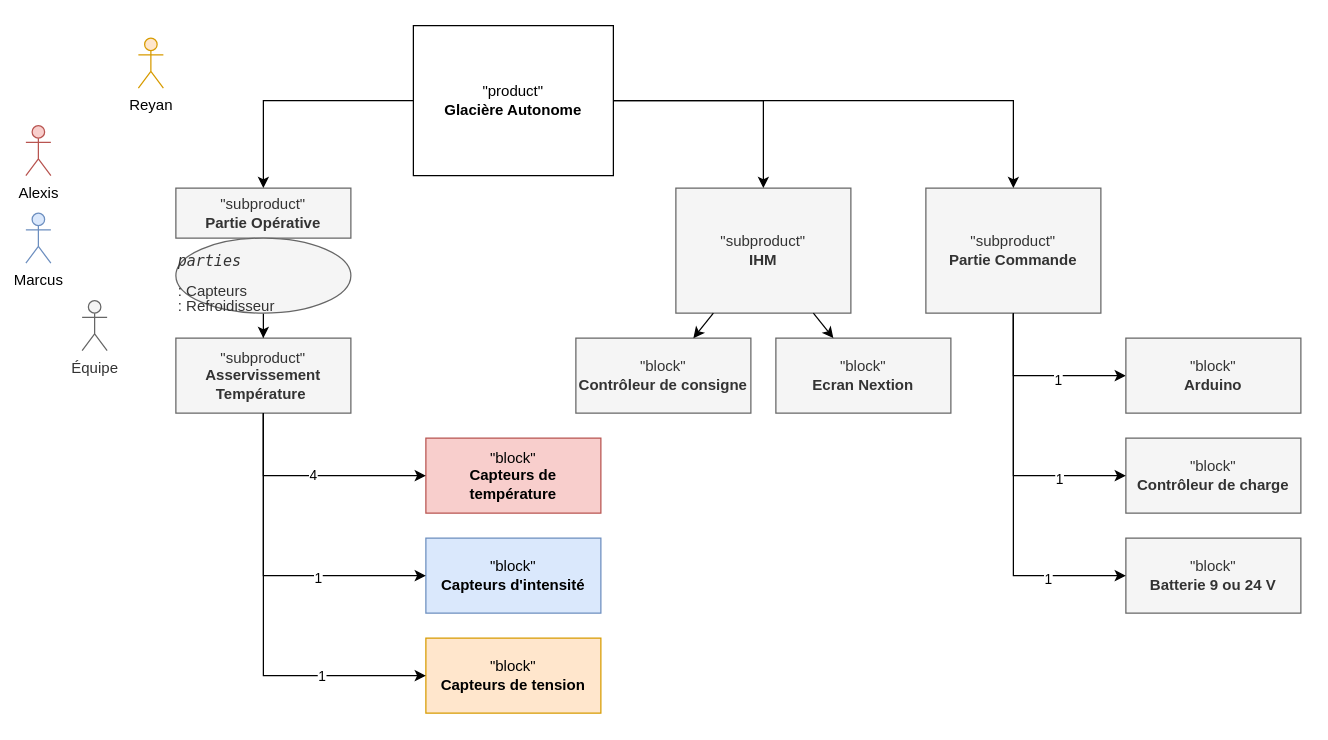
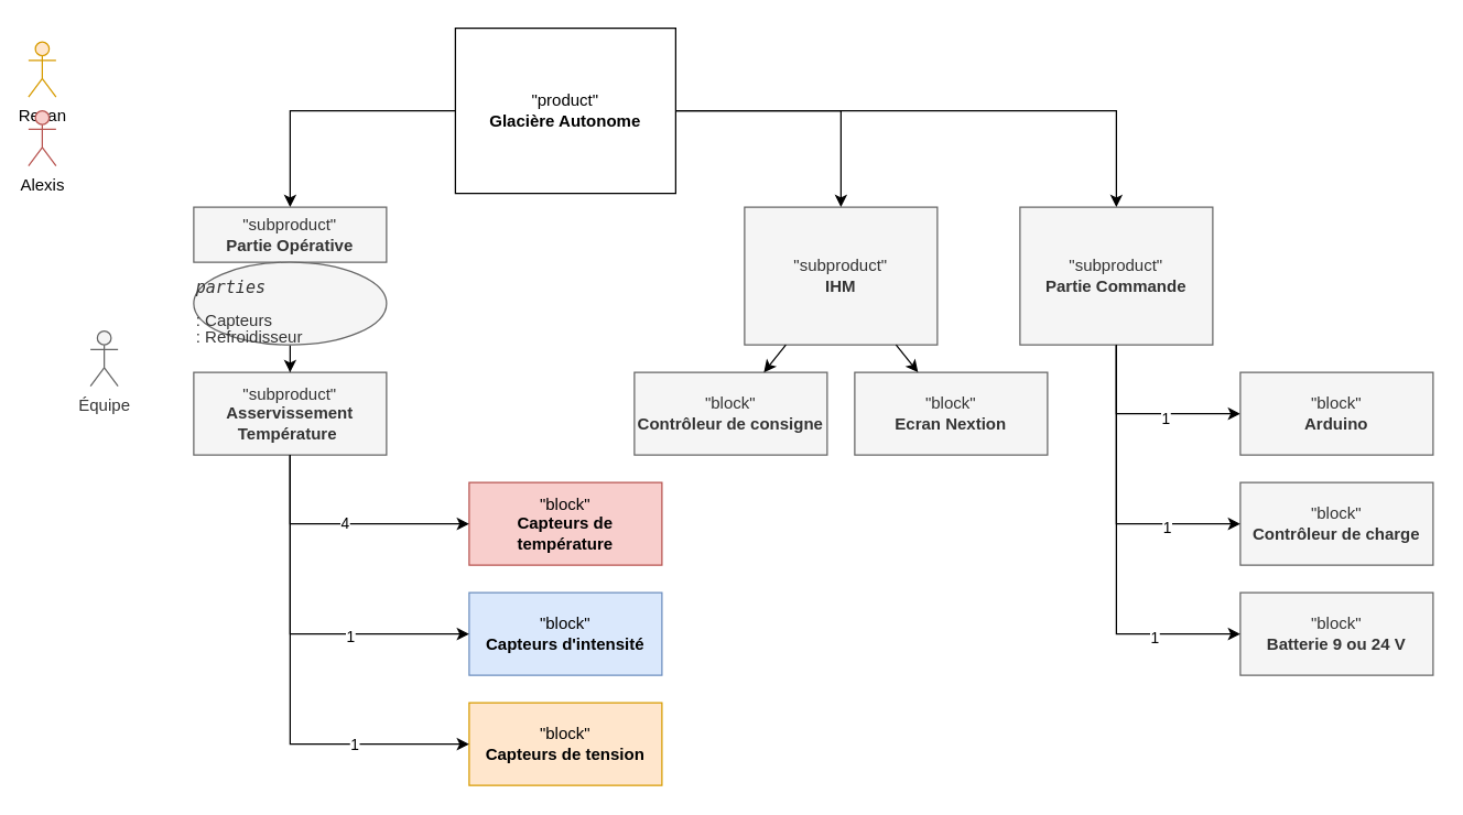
  <mxCell id="0" />
  <mxCell id="1" parent="0" />
  <mxCell id="2" value="&quot;product&quot;&lt;br&gt;&lt;b&gt;Glacière Autonome&lt;/b&gt;" style="rounded=0;whiteSpace=wrap;html=1;" parent="1" vertex="1"><mxGeometry x="330" y="20" width="160" height="120" as="geometry" /></mxCell>
  <mxCell id="3" value="&quot;subproduct&quot;&lt;br&gt;&lt;b&gt;IHM&lt;/b&gt;" style="rounded=0;whiteSpace=wrap;html=1;fillColor=#f5f5f5;fontColor=#333333;strokeColor=#666666;" parent="1" vertex="1"><mxGeometry x="540" y="150" width="140" height="100" as="geometry" /></mxCell>
  <mxCell id="4" value="" style="endArrow=classic;html=1;rounded=0;" parent="1" source="2" target="3" edge="1"><mxGeometry width="50" height="50" relative="1" as="geometry"><mxPoint x="390" y="160" as="sourcePoint" /><mxPoint x="440" y="110" as="targetPoint" /><Array as="points"><mxPoint x="610" y="80" /></Array></mxGeometry></mxCell>
  <mxCell id="5" value="&quot;subproduct&quot;&lt;br&gt;&lt;b&gt;Partie Opérative&lt;/b&gt;" style="rounded=0;whiteSpace=wrap;html=1;fillColor=#f5f5f5;fontColor=#333333;strokeColor=#666666;" parent="1" vertex="1"><mxGeometry x="140" y="150" width="140" height="40" as="geometry" /></mxCell>
  <mxCell id="6" value="" style="edgeStyle=orthogonalEdgeStyle;rounded=0;orthogonalLoop=1;jettySize=auto;html=1;" parent="1" source="7" target="13" edge="1"><mxGeometry relative="1" as="geometry" /></mxCell>
  <mxCell id="7" value="&lt;pre style=&quot;line-height: 100%;&quot;&gt;&lt;span style=&quot;background-color: initial;&quot;&gt;&lt;i style=&quot;&quot;&gt;&lt;font style=&quot;font-size: 12px;&quot;&gt;parties&lt;/font&gt;&lt;/i&gt;&lt;/span&gt;&lt;/pre&gt;&lt;div style=&quot;line-height: 100%;&quot;&gt;&lt;span style=&quot;background-color: initial;&quot;&gt;: Capteurs&lt;/span&gt;&lt;/div&gt;&lt;div style=&quot;line-height: 100%;&quot;&gt;&lt;span style=&quot;background-color: initial;&quot;&gt;: Refroidisseur&lt;/span&gt;&lt;/div&gt;" style="ellipse;whiteSpace=wrap;html=1;align=left;fillColor=#f5f5f5;fontColor=#333333;strokeColor=#666666;" parent="1" vertex="1"><mxGeometry x="140" y="190" width="140" height="60" as="geometry" /></mxCell>
  <mxCell id="8" value="" style="endArrow=classic;html=1;rounded=0;" parent="1" source="2" target="5" edge="1"><mxGeometry width="50" height="50" relative="1" as="geometry"><mxPoint x="360" y="200" as="sourcePoint" /><mxPoint x="410" y="150" as="targetPoint" /><Array as="points"><mxPoint x="210" y="80" /></Array></mxGeometry></mxCell>
  <mxCell id="9" value="" style="edgeStyle=orthogonalEdgeStyle;rounded=0;orthogonalLoop=1;jettySize=auto;html=1;" parent="1" source="11" target="19" edge="1"><mxGeometry relative="1" as="geometry"><Array as="points"><mxPoint x="810" y="300" /></Array></mxGeometry></mxCell>
  <mxCell id="10" value="1" style="edgeLabel;html=1;align=center;verticalAlign=middle;resizable=0;points=[];" parent="9" vertex="1" connectable="0"><mxGeometry x="0.214" y="-3" relative="1" as="geometry"><mxPoint as="offset" /></mxGeometry></mxCell>
  <mxCell id="11" value="&quot;subproduct&quot;&lt;br&gt;&lt;b&gt;Partie Commande&lt;/b&gt;" style="rounded=0;whiteSpace=wrap;html=1;fillColor=#f5f5f5;fontColor=#333333;strokeColor=#666666;" parent="1" vertex="1"><mxGeometry x="740" y="150" width="140" height="100" as="geometry" /></mxCell>
  <mxCell id="12" value="" style="endArrow=classic;html=1;rounded=0;" parent="1" source="2" target="11" edge="1"><mxGeometry width="50" height="50" relative="1" as="geometry"><mxPoint x="780" y="110" as="sourcePoint" /><mxPoint x="830" y="60" as="targetPoint" /><Array as="points"><mxPoint x="810" y="80" /></Array></mxGeometry></mxCell>
  <mxCell id="13" value="&quot;subproduct&quot;&lt;br&gt;&lt;b&gt;Asservissement Température&lt;/b&gt;&amp;nbsp;" style="rounded=0;whiteSpace=wrap;html=1;fillColor=#f5f5f5;strokeColor=#666666;fontColor=#333333;" parent="1" vertex="1"><mxGeometry x="140" y="270" width="140" height="60" as="geometry" /></mxCell>
  <mxCell id="14" value="&quot;block&quot;&lt;br&gt;&lt;b&gt;Capteurs de température&lt;/b&gt;" style="rounded=0;whiteSpace=wrap;html=1;fillColor=#f8cecc;strokeColor=#b85450;" parent="1" vertex="1"><mxGeometry x="340" y="350" width="140" height="60" as="geometry" /></mxCell>
  <mxCell id="15" value="&quot;block&quot;&lt;br&gt;&lt;b&gt;Capteurs d'intensité&lt;/b&gt;" style="rounded=0;whiteSpace=wrap;html=1;fillColor=#dae8fc;strokeColor=#6c8ebf;" parent="1" vertex="1"><mxGeometry x="340" y="430" width="140" height="60" as="geometry" /></mxCell>
  <mxCell id="16" value="4" style="endArrow=classic;html=1;rounded=0;" parent="1" source="13" target="14" edge="1"><mxGeometry width="50" height="50" relative="1" as="geometry"><mxPoint x="280" y="370" as="sourcePoint" /><mxPoint x="330" y="320" as="targetPoint" /><Array as="points"><mxPoint x="210" y="380" /></Array></mxGeometry></mxCell>
  <mxCell id="17" value="" style="endArrow=classic;html=1;rounded=0;" parent="1" source="13" target="15" edge="1"><mxGeometry width="50" height="50" relative="1" as="geometry"><mxPoint x="280" y="370" as="sourcePoint" /><mxPoint x="330" y="320" as="targetPoint" /><Array as="points"><mxPoint x="210" y="460" /></Array></mxGeometry></mxCell>
  <mxCell id="18" value="1" style="edgeLabel;html=1;align=center;verticalAlign=middle;resizable=0;points=[];" parent="17" vertex="1" connectable="0"><mxGeometry x="0.328" y="-2" relative="1" as="geometry"><mxPoint y="-1" as="offset" /></mxGeometry></mxCell>
  <mxCell id="19" value="&quot;block&quot;&lt;br&gt;&lt;b&gt;Arduino&lt;/b&gt;" style="rounded=0;whiteSpace=wrap;html=1;fillColor=#f5f5f5;fontColor=#333333;strokeColor=#666666;" parent="1" vertex="1"><mxGeometry x="900" y="270" width="140" height="60" as="geometry" /></mxCell>
  <mxCell id="20" value="&quot;block&quot;&lt;br&gt;&lt;b&gt;Contrôleur&amp;nbsp;de charge&lt;/b&gt;" style="rounded=0;whiteSpace=wrap;html=1;fillColor=#f5f5f5;strokeColor=#666666;fontColor=#333333;" parent="1" vertex="1"><mxGeometry x="900" y="350" width="140" height="60" as="geometry" /></mxCell>
  <mxCell id="21" value="" style="endArrow=classic;html=1;rounded=0;" parent="1" source="11" target="20" edge="1"><mxGeometry width="50" height="50" relative="1" as="geometry"><mxPoint x="800" y="350" as="sourcePoint" /><mxPoint x="850" y="300" as="targetPoint" /><Array as="points"><mxPoint x="810" y="380" /></Array></mxGeometry></mxCell>
  <mxCell id="22" value="1" style="edgeLabel;html=1;align=center;verticalAlign=middle;resizable=0;points=[];" parent="21" vertex="1" connectable="0"><mxGeometry x="0.51" y="-2" relative="1" as="geometry"><mxPoint as="offset" /></mxGeometry></mxCell>
  <mxCell id="23" value="&quot;block&quot;&lt;br&gt;&lt;b&gt;Batterie 9 ou 24 V&lt;/b&gt;" style="rounded=0;whiteSpace=wrap;html=1;fillColor=#f5f5f5;strokeColor=#666666;fontColor=#333333;" parent="1" vertex="1"><mxGeometry x="900" y="430" width="140" height="60" as="geometry" /></mxCell>
  <mxCell id="24" value="" style="endArrow=classic;html=1;rounded=0;" parent="1" source="11" target="23" edge="1"><mxGeometry width="50" height="50" relative="1" as="geometry"><mxPoint x="830" y="400" as="sourcePoint" /><mxPoint x="880" y="350" as="targetPoint" /><Array as="points"><mxPoint x="810" y="460" /></Array></mxGeometry></mxCell>
  <mxCell id="25" value="1" style="edgeLabel;html=1;align=center;verticalAlign=middle;resizable=0;points=[];" parent="24" vertex="1" connectable="0"><mxGeometry x="0.583" y="-2" relative="1" as="geometry"><mxPoint as="offset" /></mxGeometry></mxCell>
  <mxCell id="26" value="&quot;block&quot;&lt;br&gt;&lt;b&gt;Ecran Nextion&lt;/b&gt;" style="rounded=0;whiteSpace=wrap;html=1;fillColor=#f5f5f5;fontColor=#333333;strokeColor=#666666;" parent="1" vertex="1"><mxGeometry x="620" y="270" width="140" height="60" as="geometry" /></mxCell>
  <mxCell id="27" value="&quot;block&quot;&lt;br&gt;&lt;b&gt;Contrôleur&amp;nbsp;de consigne&lt;/b&gt;" style="rounded=0;whiteSpace=wrap;html=1;fillColor=#f5f5f5;strokeColor=#666666;fontColor=#333333;" parent="1" vertex="1"><mxGeometry x="460" y="270" width="140" height="60" as="geometry" /></mxCell>
  <mxCell id="28" value="" style="endArrow=classic;html=1;rounded=0;" parent="1" source="3" target="27" edge="1"><mxGeometry width="50" height="50" relative="1" as="geometry"><mxPoint x="510" y="340" as="sourcePoint" /><mxPoint x="560" y="290" as="targetPoint" /></mxGeometry></mxCell>
  <mxCell id="29" value="" style="endArrow=classic;html=1;rounded=0;" parent="1" source="3" target="26" edge="1"><mxGeometry width="50" height="50" relative="1" as="geometry"><mxPoint x="510" y="340" as="sourcePoint" /><mxPoint x="560" y="290" as="targetPoint" /></mxGeometry></mxCell>
- <mxCell id="30" value="Reyan" style="shape=umlActor;verticalLabelPosition=bottom;verticalAlign=top;html=1;outlineConnect=0;fillColor=#ffe6cc;strokeColor=#d79b00;" parent="1" vertex="1"><mxGeometry x="110" y="30" width="20" height="40" as="geometry" /></mxCell>
- <mxCell id="31" value="Alexis" style="shape=umlActor;verticalLabelPosition=bottom;verticalAlign=top;html=1;outlineConnect=0;fillColor=#f8cecc;strokeColor=#b85450;" parent="1" vertex="1"><mxGeometry x="20" y="100" width="20" height="40" as="geometry" /></mxCell>
- <mxCell id="32" value="Marcus" style="shape=umlActor;verticalLabelPosition=bottom;verticalAlign=top;html=1;outlineConnect=0;fillColor=#dae8fc;strokeColor=#6c8ebf;" parent="1" vertex="1"><mxGeometry x="20" y="170" width="20" height="40" as="geometry" /></mxCell>
+ <mxCell id="30" value="Reyan" style="shape=umlActor;verticalLabelPosition=bottom;verticalAlign=top;html=1;outlineConnect=0;fillColor=#ffe6cc;strokeColor=#d79b00;" parent="1" vertex="1"><mxGeometry x="20" y="30" width="20" height="40" as="geometry" /></mxCell>
+ <mxCell id="31" value="Alexis" style="shape=umlActor;verticalLabelPosition=bottom;verticalAlign=top;html=1;outlineConnect=0;fillColor=#f8cecc;strokeColor=#b85450;" parent="1" vertex="1"><mxGeometry x="20" y="80" width="20" height="40" as="geometry" /></mxCell>
  <mxCell id="33" value="&quot;block&quot;&lt;br&gt;&lt;b&gt;Capteurs de tension&lt;/b&gt;" style="rounded=0;whiteSpace=wrap;html=1;fillColor=#ffe6cc;strokeColor=#d79b00;" parent="1" vertex="1"><mxGeometry x="340" y="510" width="140" height="60" as="geometry" /></mxCell>
  <mxCell id="34" value="" style="endArrow=classic;html=1;rounded=0;" parent="1" source="13" target="33" edge="1"><mxGeometry width="50" height="50" relative="1" as="geometry"><mxPoint x="450" y="410" as="sourcePoint" /><mxPoint x="500" y="360" as="targetPoint" /><Array as="points"><mxPoint x="210" y="540" /></Array></mxGeometry></mxCell>
  <mxCell id="35" value="1" style="edgeLabel;html=1;align=center;verticalAlign=middle;resizable=0;points=[];" parent="34" vertex="1" connectable="0"><mxGeometry x="0.506" relative="1" as="geometry"><mxPoint as="offset" /></mxGeometry></mxCell>
  <mxCell id="36" value="Équipe" style="shape=umlActor;verticalLabelPosition=bottom;verticalAlign=top;html=1;outlineConnect=0;fillColor=#f5f5f5;strokeColor=#666666;fontColor=#333333;" vertex="1" parent="1"><mxGeometry x="65" y="240" width="20" height="40" as="geometry" /></mxCell>
